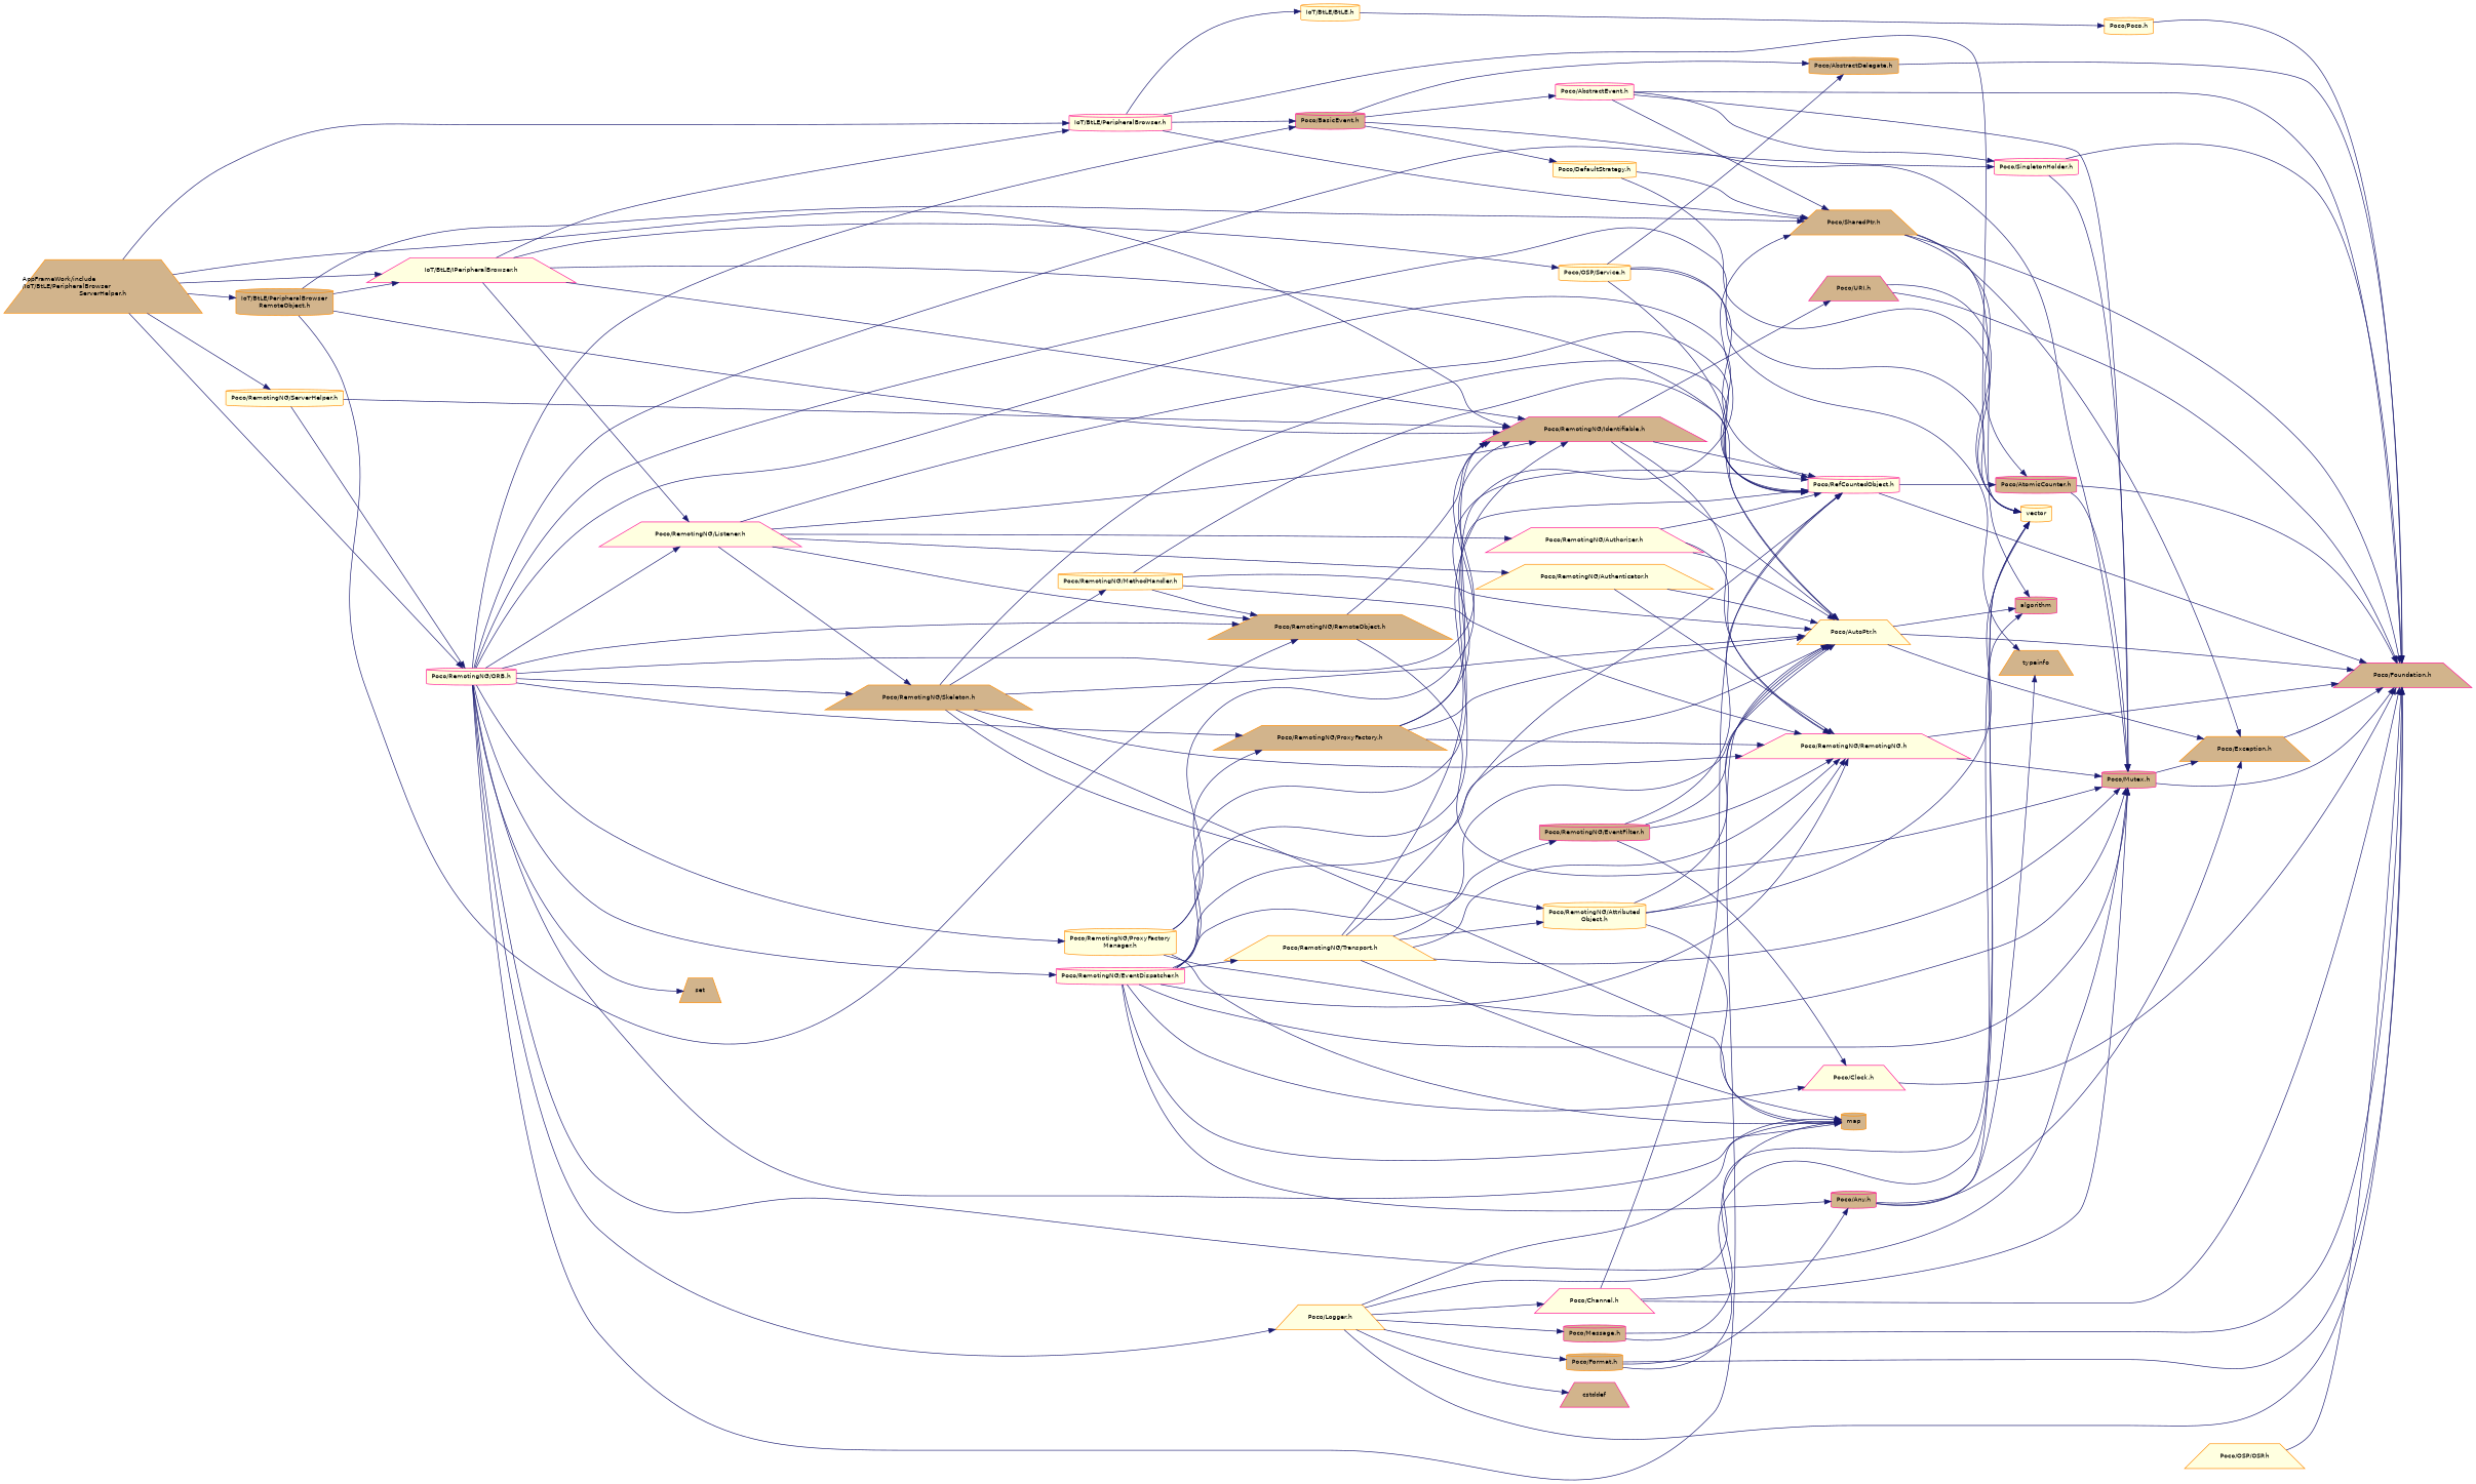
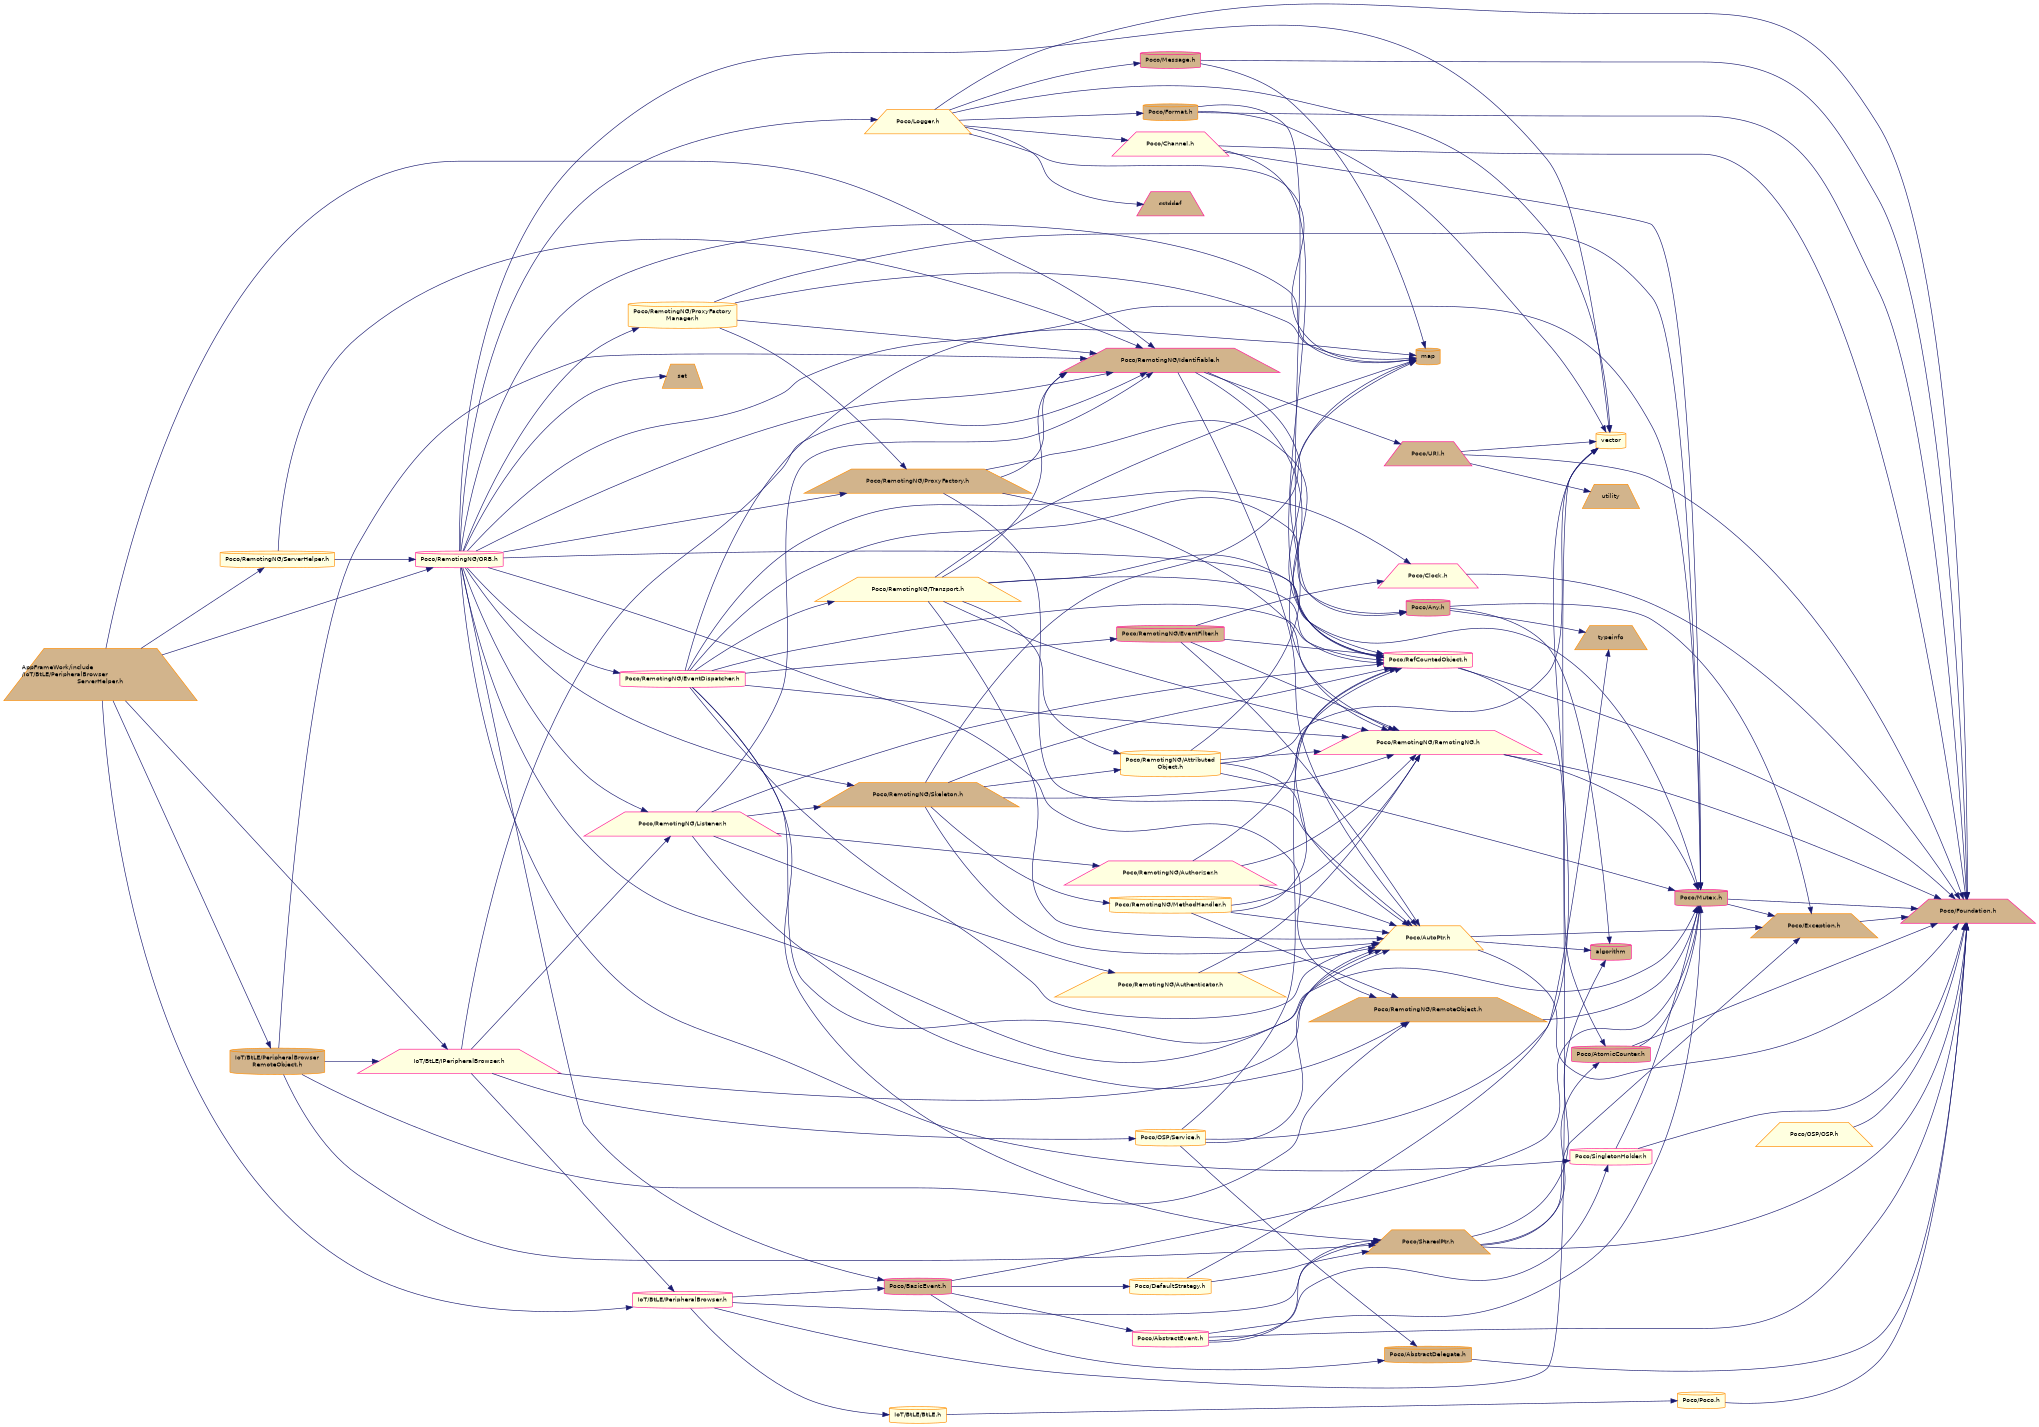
  digraph {
    fontname="DejaVu Sans"
    rankdir=LR
    node [color=darkorange fillcolor=lightyellow fontname="DejaVu Sans" fontsize=10 shape=cylinder style=filled]
    edge [color=midnightblue fontname="DejaVu Sans" fontsize=10 labelfontname=Helvetica labelfontsize=10 style=solid]
    n1 [fillcolor=tan fontcolor=black height=0.2 label="AppFrameWork/include\l/IoT/BtLE/PeripheralBrowser\lServerHelper.h" shape=trapezium width=0.4]
    n2 [color=deeppink height=0.2 label="IoT/BtLE/IPeripheralBrowser.h" shape=trapezium width=0.4]
    n3 [color=deeppink height=0.2 label="IoT/BtLE/PeripheralBrowser.h" width=0.4]
    n4 [color=deeppink fillcolor=tan height=0.2 label="Poco/RemotingNG/Identifiable.h" shape=trapezium width=0.4]
    n5 [fillcolor=tan height=0.2 label="IoT/BtLE/PeripheralBrowser\lRemoteObject.h" width=0.4]
    n6 [color=deeppink height=0.2 label="Poco/RemotingNG/ORB.h" width=0.4]
    n7 [height=0.2 label="Poco/RemotingNG/ServerHelper.h" width=0.4]
    n8 [height=0.2 label="Poco/AutoPtr.h" shape=trapezium width=0.4]
    n9 [height=0.2 label="Poco/OSP/Service.h" width=0.4]
    n10 [color=deeppink height=0.2 label="Poco/RemotingNG/Listener.h" shape=trapezium width=0.4]
    n11 [height=0.2 label="IoT/BtLE/BtLE.h" width=0.4]
    n12 [color=deeppink fillcolor=tan height=0.2 label="Poco/BasicEvent.h" width=0.4]
    n13 [fillcolor=tan height=0.2 label="Poco/SharedPtr.h" shape=trapezium width=0.4]
    n14 [height=0.2 label=vector width=0.4]
    n15 [color=deeppink height=0.2 label="Poco/RefCountedObject.h" width=0.4]
    n16 [color=deeppink height=0.2 label="Poco/RemotingNG/RemotingNG.h" shape=trapezium width=0.4]
    n17 [color=deeppink fillcolor=tan height=0.2 label="Poco/URI.h" shape=trapezium width=0.4]
    n18 [fillcolor=tan height=0.2 label="Poco/RemotingNG/RemoteObject.h" shape=trapezium width=0.4]
    n19 [color=deeppink fillcolor=tan height=0.2 label="Poco/Mutex.h" width=0.4]
    n20 [color=deeppink height=0.2 label="Poco/SingletonHolder.h" width=0.4]
    n21 [fillcolor=tan height=0.2 label="Poco/RemotingNG/Skeleton.h" shape=trapezium width=0.4]
    n22 [fillcolor=tan height=0.2 label=map width=0.4]
    n23 [color=deeppink height=0.2 label="Poco/RemotingNG/EventDispatcher.h" width=0.4]
    n24 [height=0.2 label="Poco/RemotingNG/ProxyFactory\lManager.h" width=0.4]
    n25 [fillcolor=tan height=0.2 label="Poco/RemotingNG/ProxyFactory.h" shape=trapezium width=0.4]
    n26 [height=0.2 label="Poco/Logger.h" shape=trapezium width=0.4]
    n27 [fillcolor=tan height=0.2 label=set shape=trapezium width=0.4]
    n28 [color=deeppink fillcolor=tan height=0.2 label="Poco/Foundation.h" shape=trapezium width=0.4]
    n29 [fillcolor=tan height=0.2 label="Poco/Exception.h" shape=trapezium width=0.4]
    n30 [color=deeppink fillcolor=tan height=0.2 label=algorithm width=0.4]
    n31 [fillcolor=tan height=0.2 label="Poco/AbstractDelegate.h" width=0.4]
    n32 [fillcolor=tan height=0.2 label=typeinfo shape=trapezium width=0.4]
    n33 [height=0.2 label="Poco/RemotingNG/Authenticator.h" shape=trapezium width=0.4]
    n34 [color=deeppink height=0.2 label="Poco/RemotingNG/Authorizer.h" shape=trapezium width=0.4]
    n35 [height=0.2 label="Poco/Poco.h" width=0.4]
    n36 [color=deeppink height=0.2 label="Poco/AbstractEvent.h" width=0.4]
    n37 [height=0.2 label="Poco/DefaultStrategy.h" width=0.4]
    n38 [color=deeppink fillcolor=tan height=0.2 label="Poco/AtomicCounter.h" width=0.4]
    n39 [height=0.2 label="Poco/OSP/OSP.h" shape=trapezium width=0.4]
+   n40 [fillcolor=tan height=0.2 label=utility shape=trapezium width=0.4]
    n41 [height=0.2 label="Poco/RemotingNG/Attributed\lObject.h" width=0.4]
    n42 [height=0.2 label="Poco/RemotingNG/MethodHandler.h" width=0.4]
    n43 [height=0.2 label="Poco/RemotingNG/Transport.h" shape=trapezium width=0.4]
    n44 [color=deeppink fillcolor=tan height=0.2 label="Poco/RemotingNG/EventFilter.h" width=0.4]
    n45 [color=deeppink height=0.2 label="Poco/Clock.h" shape=trapezium width=0.4]
    n46 [color=deeppink fillcolor=tan height=0.2 label="Poco/Any.h" width=0.4]
    n47 [color=deeppink height=0.2 label="Poco/Channel.h" shape=trapezium width=0.4]
    n48 [color=deeppink fillcolor=tan height=0.2 label="Poco/Message.h" width=0.4]
    n49 [fillcolor=tan height=0.2 label="Poco/Format.h" width=0.4]
    n50 [color=deeppink fillcolor=tan height=0.2 label=cstddef shape=trapezium width=0.4]
    n1 -> n2
    n1 -> n3
    n1 -> n4
    n1 -> n5
    n1 -> n6
    n1 -> n7
    n2 -> n3
    n2 -> n4
    n2 -> n8
    n2 -> n9
    n2 -> n10
    n3 -> n11
    n3 -> n12
    n3 -> n13
    n3 -> n14
    n4 -> n8
    n4 -> n15
    n4 -> n16
    n4 -> n17
    n5 -> n2
    n5 -> n4
    n5 -> n13
    n5 -> n18
    n6 -> n4
    n6 -> n8
    n6 -> n10
    n6 -> n12
    n6 -> n14
    n6 -> n15
    n6 -> n18
    n6 -> n19
    n6 -> n20
    n6 -> n21
    n6 -> n22
    n6 -> n23
    n6 -> n24
    n6 -> n25
    n6 -> n26
    n6 -> n27
    n7 -> n4
    n7 -> n6
    n8 -> n28
    n8 -> n29
    n8 -> n30
    n9 -> n8
    n9 -> n15
    n9 -> n31
    n9 -> n32
    n10 -> n4
    n10 -> n15
    n10 -> n18
    n10 -> n21
    n10 -> n33
    n10 -> n34
    n11 -> n35
    n12 -> n19
    n12 -> n31
    n12 -> n36
    n12 -> n37
    n13 -> n28
    n13 -> n29
    n13 -> n30
    n13 -> n38
    n15 -> n28
    n15 -> n38
    n16 -> n19
    n16 -> n28
    n17 -> n14
    n17 -> n28
-   n18 -> n4
+   n17 -> n40
    n18 -> n19
    n19 -> n28
    n19 -> n29
    n20 -> n19
    n20 -> n28
    n21 -> n8
    n21 -> n15
    n21 -> n16
    n21 -> n22
    n21 -> n41
    n21 -> n42
    n23 -> n8
    n23 -> n13
    n23 -> n15
    n23 -> n16
    n23 -> n19
    n23 -> n22
    n23 -> n43
    n23 -> n44
    n23 -> n45
    n23 -> n46
    n24 -> n4
    n24 -> n19
    n24 -> n22
    n24 -> n25
    n25 -> n4
    n25 -> n8
    n25 -> n15
    n25 -> n16
    n26 -> n14
    n26 -> n22
    n26 -> n28
    n26 -> n47
    n26 -> n48
    n26 -> n49
    n26 -> n50
    n29 -> n28
    n31 -> n28
    n33 -> n8
    n33 -> n16
    n34 -> n8
    n34 -> n15
    n34 -> n16
    n35 -> n28
    n36 -> n13
    n36 -> n19
    n36 -> n20
    n36 -> n28
    n37 -> n13
    n37 -> n14
    n38 -> n19
    n38 -> n28
    n39 -> n28
    n41 -> n8
    n41 -> n14
    n41 -> n16
+   n41 -> n19
    n41 -> n22
    n42 -> n8
    n42 -> n15
    n42 -> n16
    n42 -> n18
    n43 -> n4
    n43 -> n8
    n43 -> n15
    n43 -> n16
    n43 -> n19
    n43 -> n22
    n43 -> n41
    n44 -> n8
    n44 -> n15
    n44 -> n16
    n44 -> n45
    n45 -> n28
    n46 -> n29
    n46 -> n30
    n46 -> n32
    n47 -> n15
    n47 -> n19
    n47 -> n28
    n48 -> n22
    n48 -> n28
    n49 -> n14
    n49 -> n28
    n49 -> n46
  }
